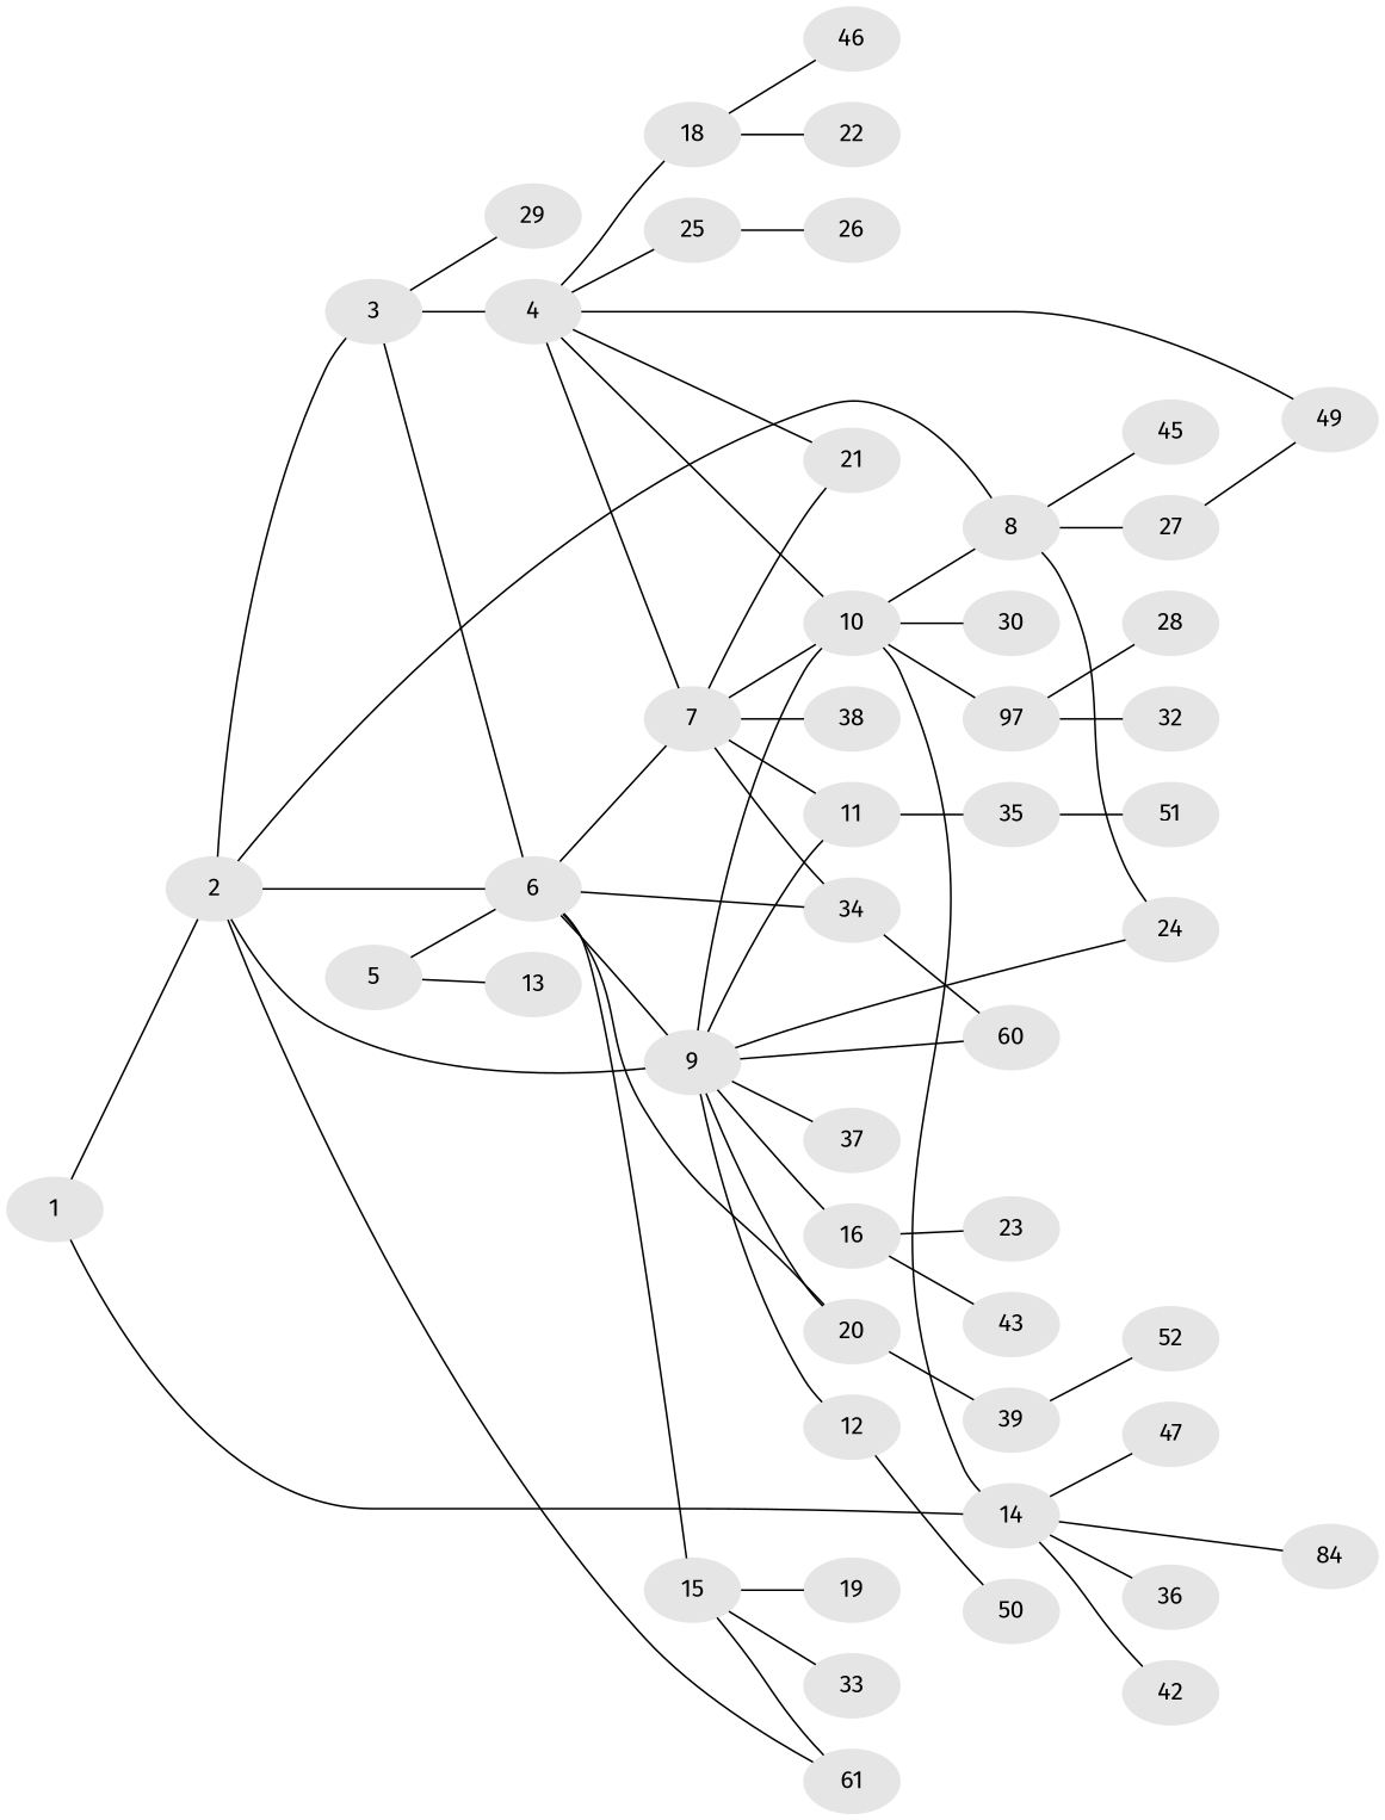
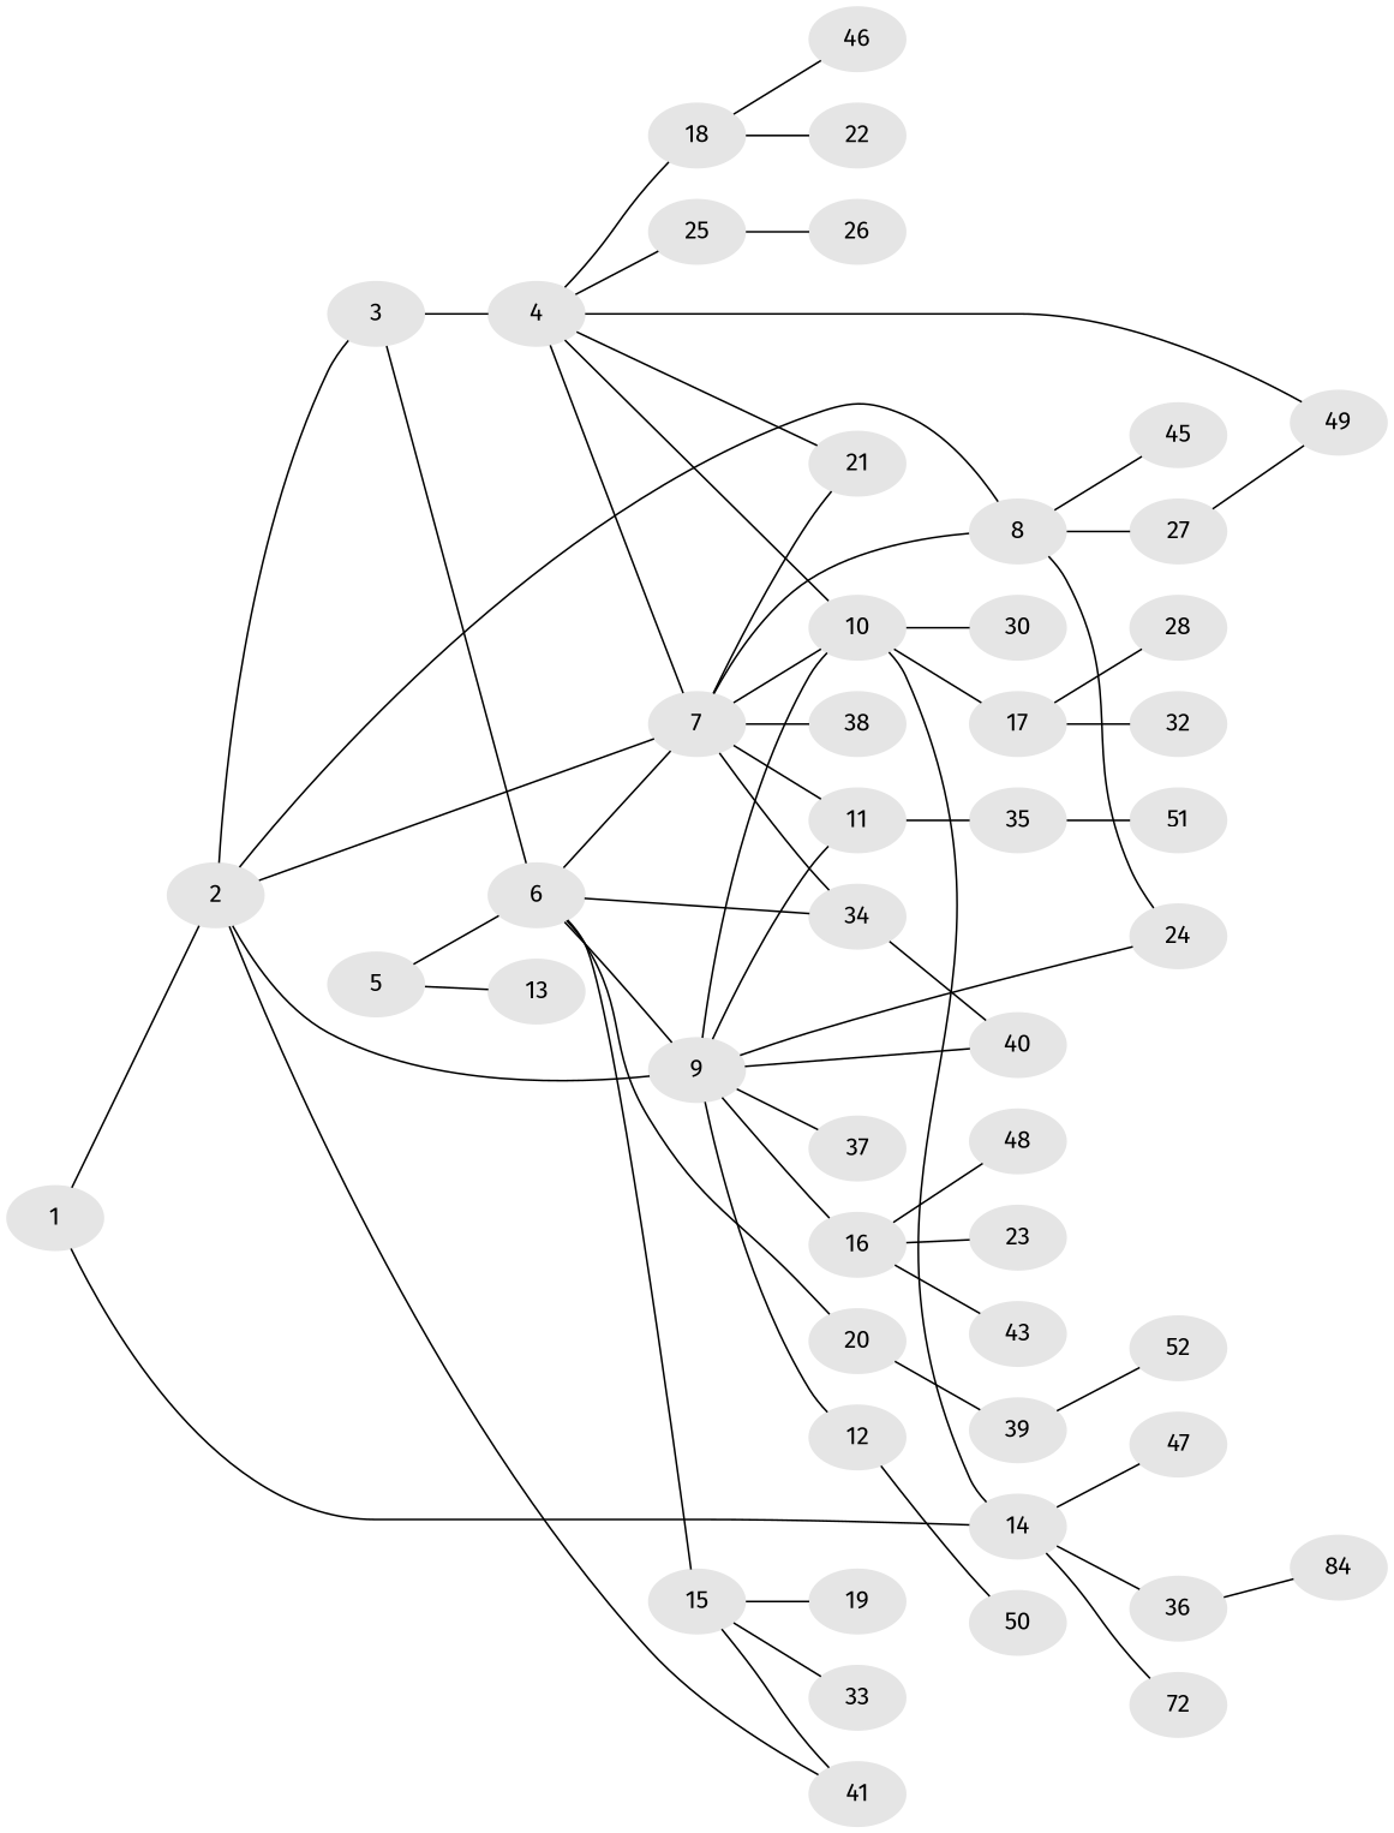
  graph {
    fontname="Fira Sans"
    rankdir=LR
    node [color=gray90 fontname="Fira Sans" style=filled]
    edge [fontname="Fira Sans"]
    1
    2
    14
    3
    6
    8
    9
-   41 [label=61]
+   41
    36
-   42
+   42 [label=72]
    n11 [label=84]
    47
    4
-   29
    7
    20
    15
    34
    24
    27
    45
    10
    11
    12
    16
    37
-   40 [label=60]
+   40
    18
    21
    25
    49
    38
-   17 [label=97]
+   17
    30
    22
    46
    26
    5
    13
    39
    19
    33
    35
    50
    23
    43
+   48
    28
    32
    51
    52
    1 -- 2
    1 -- 14
    2 -- 3
-   2 -- 6
+   2 -- 7
    2 -- 8
    2 -- 9
    2 -- 41
    14 -- 36
    14 -- 42
-   14 -- n11
+   36 -- n11
    14 -- 47
    3 -- 6
    3 -- 4
-   3 -- 29
    6 -- 9
    6 -- 7
    6 -- 20
    6 -- 15
    6 -- 34
    8 -- 24
    8 -- 27
    8 -- 45
-   9 -- 20
    9 -- 24
    9 -- 10
    9 -- 11
    9 -- 12
    9 -- 16
    9 -- 37
    9 -- 40
    4 -- 7
    4 -- 10
    4 -- 18
    4 -- 21
    4 -- 25
    4 -- 49
-   10 -- 8
+   7 -- 8
    7 -- 34
    7 -- 10
    7 -- 11
    7 -- 21
    7 -- 38
    20 -- 39
    15 -- 41
    15 -- 19
    15 -- 33
    34 -- 40
    27 -- 49
    10 -- 14
    10 -- 17
    10 -- 30
    11 -- 35
    12 -- 50
    16 -- 23
    16 -- 43
+   16 -- 48
    18 -- 22
    18 -- 46
    25 -- 26
    17 -- 28
    17 -- 32
    5 -- 6
    5 -- 13
    39 -- 52
    35 -- 51
  }
